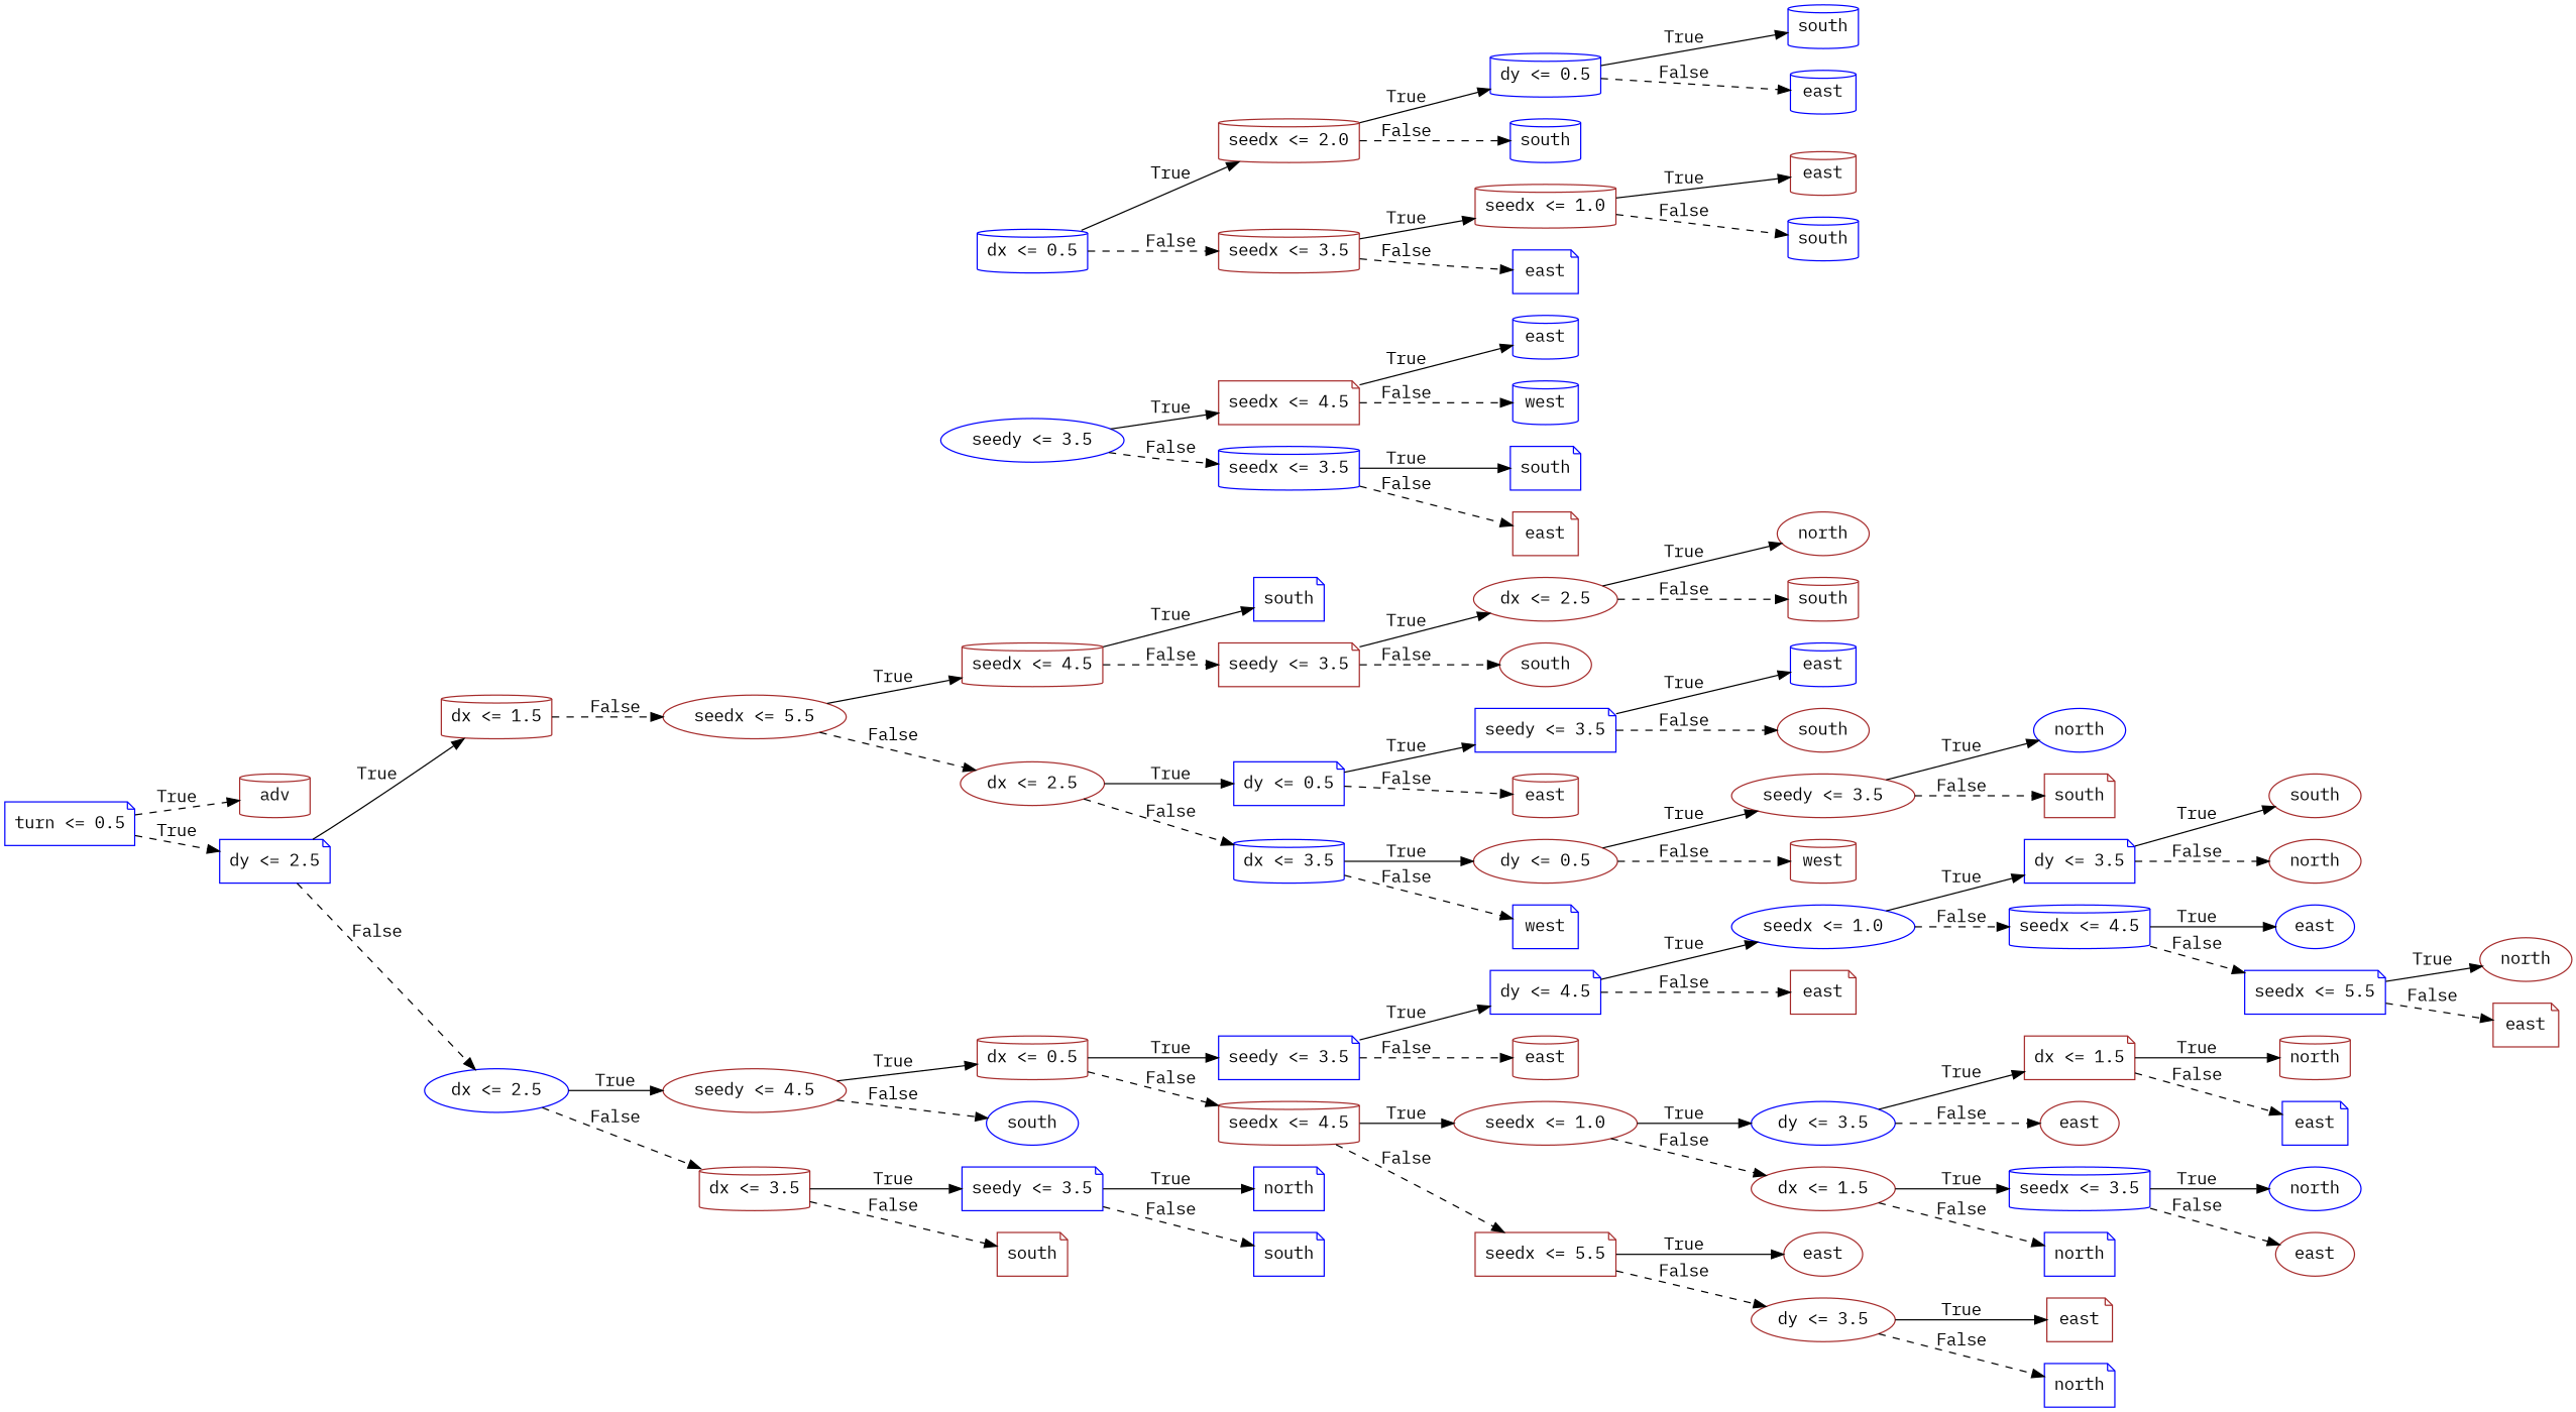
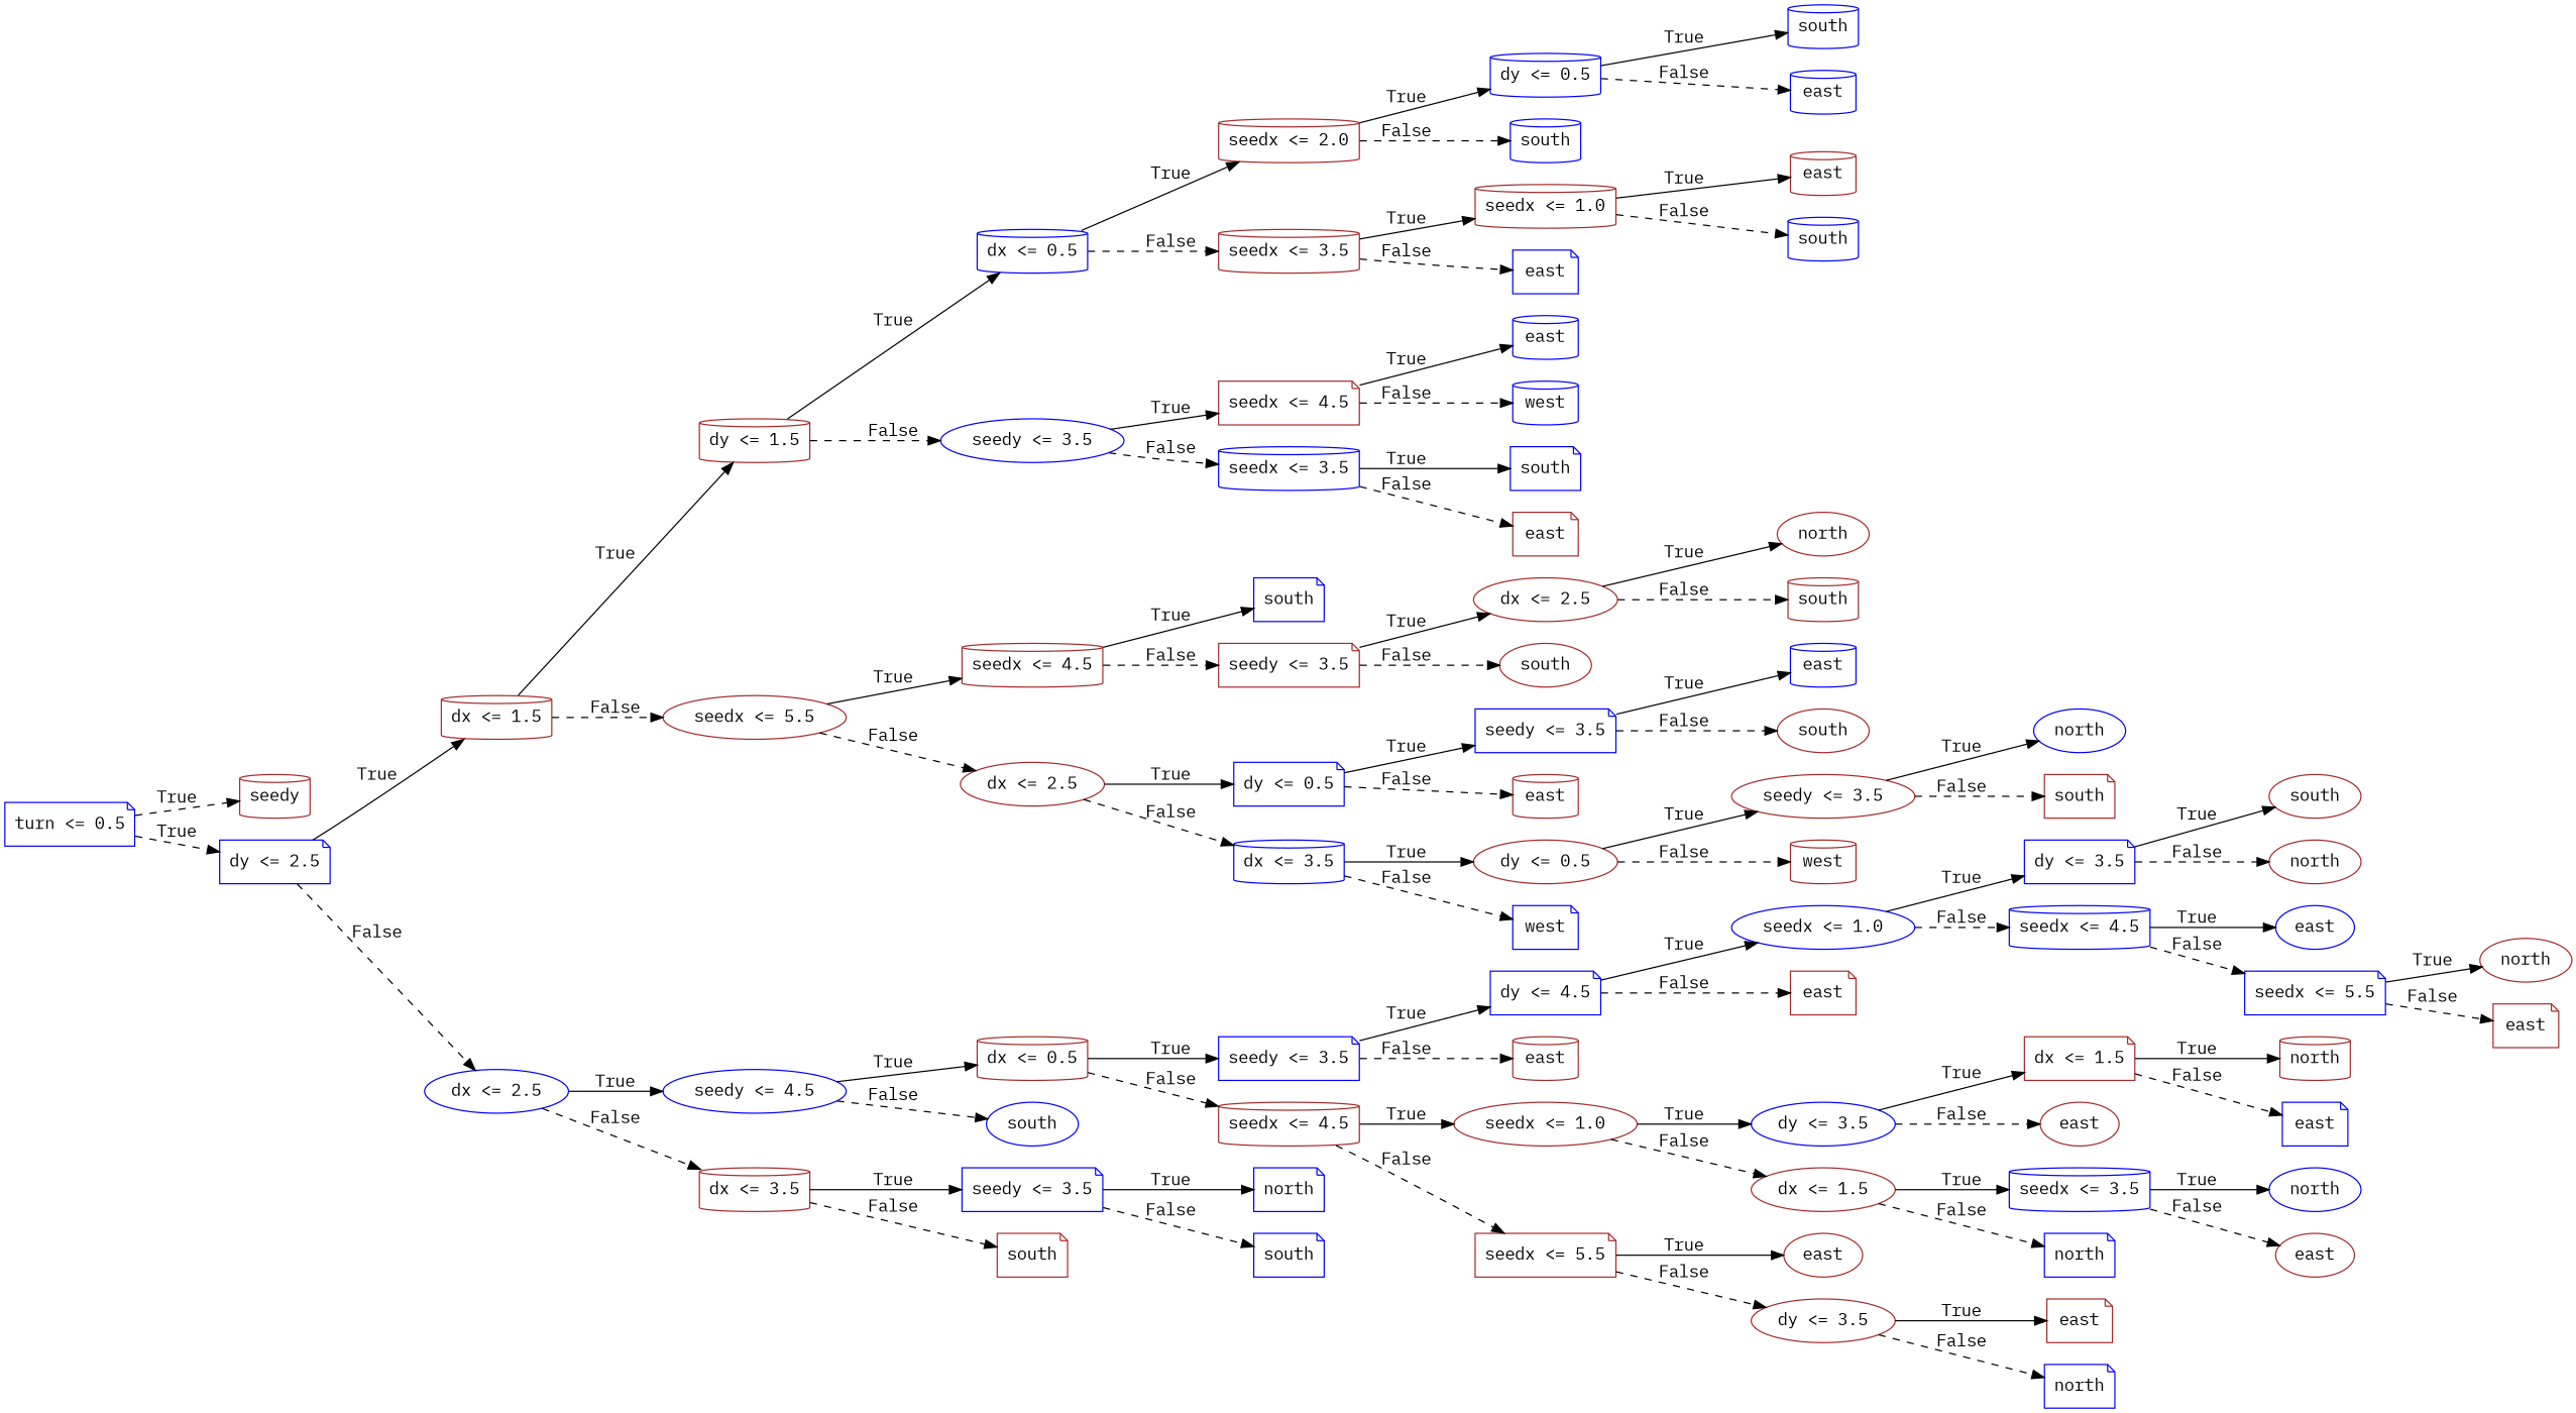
  digraph {
    fontname="IBM Plex Mono"
    rankdir=LR
    node [color=brown fontname="IBM Plex Mono" shape=cylinder]
    edge [fontname="IBM Plex Mono" style=dashed]
    n1 [color=blue label="turn <= 0.5" shape=note]
-   n2 [label=adv]
+   n2 [label=seedy]
    n3 [color=blue label="dy <= 2.5" shape=note]
    n4 [label="dx <= 1.5"]
    n5 [color=blue label="dx <= 2.5" shape=ellipse]
+   n6 [label="dy <= 1.5"]
    n7 [label="seedx <= 5.5" shape=ellipse]
-   n8 [label="seedy <= 4.5" shape=ellipse]
+   n8 [color=blue label="seedy <= 4.5" shape=ellipse]
    n9 [label="dx <= 3.5"]
    n10 [color=blue label="dx <= 0.5"]
    n11 [color=blue label="seedy <= 3.5" shape=ellipse]
    n12 [label="seedx <= 4.5"]
    n13 [label="dx <= 2.5" shape=ellipse]
    n14 [label="seedx <= 2.0"]
    n15 [label="seedx <= 3.5"]
    n16 [label="seedx <= 4.5" shape=note]
    n17 [color=blue label="seedx <= 3.5"]
    n18 [color=blue label="dy <= 0.5"]
    n19 [color=blue label=south]
    n20 [label="seedx <= 1.0"]
    n21 [color=blue label=east shape=note]
    n22 [color=blue label=south]
    n23 [color=blue label=east]
    n24 [label=east]
    n25 [color=blue label=south]
    n26 [color=blue label=east]
    n27 [color=blue label=west]
    n28 [color=blue label=south shape=note]
    n29 [label=east shape=note]
    n30 [color=blue label=south shape=note]
    n31 [label="seedy <= 3.5" shape=note]
    n32 [color=blue label="dy <= 0.5" shape=note]
    n33 [color=blue label="dx <= 3.5"]
    n34 [label="dx <= 2.5" shape=ellipse]
    n35 [label=south shape=ellipse]
    n36 [label=north shape=ellipse]
    n37 [label=south]
    n38 [color=blue label="seedy <= 3.5" shape=note]
    n39 [label=east]
    n40 [label="dy <= 0.5" shape=ellipse]
    n41 [color=blue label=west shape=note]
    n42 [color=blue label=east]
    n43 [label=south shape=ellipse]
    n44 [label="seedy <= 3.5" shape=ellipse]
    n45 [label=west]
    n46 [color=blue label=north shape=ellipse]
    n47 [label=south shape=note]
    n48 [label="dx <= 0.5"]
    n49 [color=blue label=south shape=ellipse]
    n50 [color=blue label="seedy <= 3.5" shape=note]
    n51 [label=south shape=note]
    n52 [color=blue label="seedy <= 3.5" shape=note]
    n53 [label="seedx <= 4.5"]
    n54 [color=blue label="dy <= 4.5" shape=note]
    n55 [label=east]
    n56 [label="seedx <= 1.0" shape=ellipse]
    n57 [label="seedx <= 5.5" shape=note]
    n58 [color=blue label="seedx <= 1.0" shape=ellipse]
    n59 [label=east shape=note]
    n60 [color=blue label="dy <= 3.5" shape=note]
    n61 [color=blue label="seedx <= 4.5"]
    n62 [label=south shape=ellipse]
    n63 [label=north shape=ellipse]
    n64 [color=blue label=east shape=ellipse]
    n65 [color=blue label="seedx <= 5.5" shape=note]
    n66 [label=north shape=ellipse]
    n67 [label=east shape=note]
    n68 [color=blue label="dy <= 3.5" shape=ellipse]
    n69 [label="dx <= 1.5" shape=ellipse]
    n70 [label=east shape=ellipse]
    n71 [label="dy <= 3.5" shape=ellipse]
    n72 [label="dx <= 1.5" shape=note]
    n73 [label=east shape=ellipse]
    n74 [color=blue label="seedx <= 3.5"]
    n75 [color=blue label=north shape=note]
    n76 [label=north]
    n77 [color=blue label=east shape=note]
    n78 [color=blue label=north shape=ellipse]
    n79 [label=east shape=ellipse]
    n80 [label=east shape=note]
    n81 [color=blue label=north shape=note]
    n82 [color=blue label=north shape=note]
    n83 [color=blue label=south shape=note]
    n1 -> n2 [label=True]
    n1 -> n3 [label=True]
    n3 -> n4 [label=True style=""]
    n3 -> n5 [label=False]
+   n4 -> n6 [label=True style=""]
    n4 -> n7 [label=False]
    n5 -> n8 [label=True style=""]
    n5 -> n9 [label=False]
+   n6 -> n10 [label=True style=""]
+   n6 -> n11 [label=False]
    n7 -> n12 [label=True style=""]
    n7 -> n13 [label=False]
    n8 -> n48 [label=True style=""]
    n8 -> n49 [label=False]
    n9 -> n50 [label=True style=""]
    n9 -> n51 [label=False]
    n10 -> n14 [label=True style=""]
    n10 -> n15 [label=False]
    n11 -> n16 [label=True style=""]
    n11 -> n17 [label=False]
    n12 -> n30 [label=True style=""]
    n12 -> n31 [label=False]
    n13 -> n32 [label=True style=""]
    n13 -> n33 [label=False]
    n14 -> n18 [label=True style=""]
    n14 -> n19 [label=False]
    n15 -> n20 [label=True style=""]
    n15 -> n21 [label=False]
    n16 -> n26 [label=True style=""]
    n16 -> n27 [label=False]
    n17 -> n28 [label=True style=""]
    n17 -> n29 [label=False]
    n18 -> n22 [label=True style=""]
    n18 -> n23 [label=False]
    n20 -> n24 [label=True style=""]
    n20 -> n25 [label=False]
    n31 -> n34 [label=True style=""]
    n31 -> n35 [label=False]
    n32 -> n38 [label=True style=""]
    n32 -> n39 [label=False]
    n33 -> n40 [label=True style=""]
    n33 -> n41 [label=False]
    n34 -> n36 [label=True style=""]
    n34 -> n37 [label=False]
    n38 -> n42 [label=True style=""]
    n38 -> n43 [label=False]
    n40 -> n44 [label=True style=""]
    n40 -> n45 [label=False]
    n44 -> n46 [label=True style=""]
    n44 -> n47 [label=False]
    n48 -> n52 [label=True style=""]
    n48 -> n53 [label=False]
    n50 -> n82 [label=True style=""]
    n50 -> n83 [label=False]
    n52 -> n54 [label=True style=""]
    n52 -> n55 [label=False]
    n53 -> n56 [label=True style=""]
    n53 -> n57 [label=False]
    n54 -> n58 [label=True style=""]
    n54 -> n59 [label=False]
    n56 -> n68 [label=True style=""]
    n56 -> n69 [label=False]
    n57 -> n70 [label=True style=""]
    n57 -> n71 [label=False]
    n58 -> n60 [label=True style=""]
    n58 -> n61 [label=False]
    n60 -> n62 [label=True style=""]
    n60 -> n63 [label=False]
    n61 -> n64 [label=True style=""]
    n61 -> n65 [label=False]
    n65 -> n66 [label=True style=""]
    n65 -> n67 [label=False]
    n68 -> n72 [label=True style=""]
    n68 -> n73 [label=False]
    n69 -> n74 [label=True style=""]
    n69 -> n75 [label=False]
    n71 -> n80 [label=True style=""]
    n71 -> n81 [label=False]
    n72 -> n76 [label=True style=""]
    n72 -> n77 [label=False]
    n74 -> n78 [label=True style=""]
    n74 -> n79 [label=False]
  }
